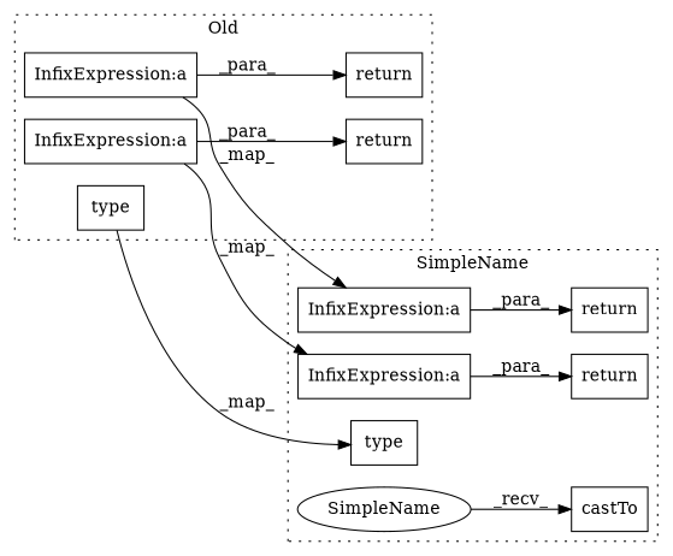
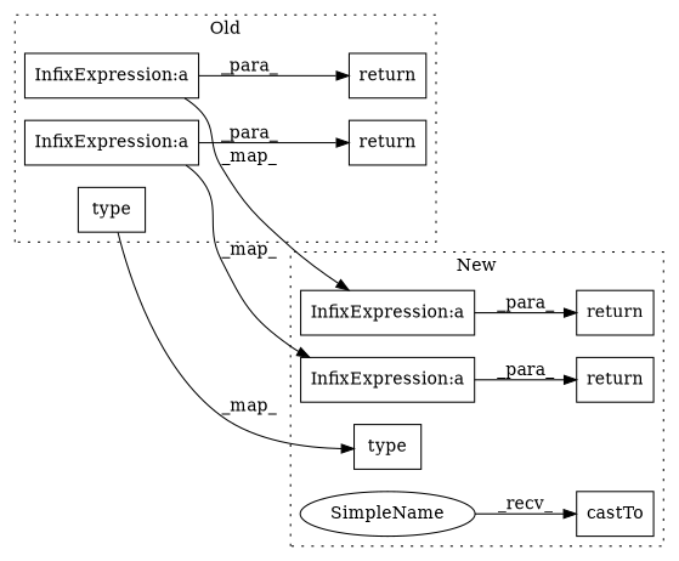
  digraph {
    rankdir=LR
    node [a=27 l=4 s=4495 shape=box]
    n1 [a=32 l=6 label=type s=4690]
    n2 [label="InfixExpression:a" s=4598]
    n3 [a=41 l=7 label=return s=4616]
    n4 [label="InfixExpression:a" s=4476]
    n5 [a=41 l=7 label=return]
    n6 [a=32 l=6 label=type]
    n7 [label="InfixExpression:a" s=4345]
    n8 [label="InfixExpression:a" s=4258]
    n9 [a=41 l=7 label=return s=4331]
    n10 [a=32 l=14 label=castTo s=4184]
    n11 [a=41 l=7 label=return s=4244]
    n12 [a=42 l=6 label=SimpleName s=4177 shape=ellipse]
    subgraph cluster_1 {
      label=Old
      style=dotted
      n1
      n2
      n3
      n4
      n5
    }
    subgraph cluster_2 {
-     label=SimpleName
+     label=New
      style=dotted
      n6
      n7
      n8
      n9
      n10
      n11
      n12
    }
    n1 -> n6 [label=_map_]
    n2 -> n3 [label=_para_]
    n2 -> n7 [label=_map_]
    n4 -> n5 [label=_para_]
    n4 -> n8 [label=_map_]
    n7 -> n9 [label=_para_]
    n8 -> n11 [label=_para_]
    n12 -> n10 [label=_recv_]
  }
